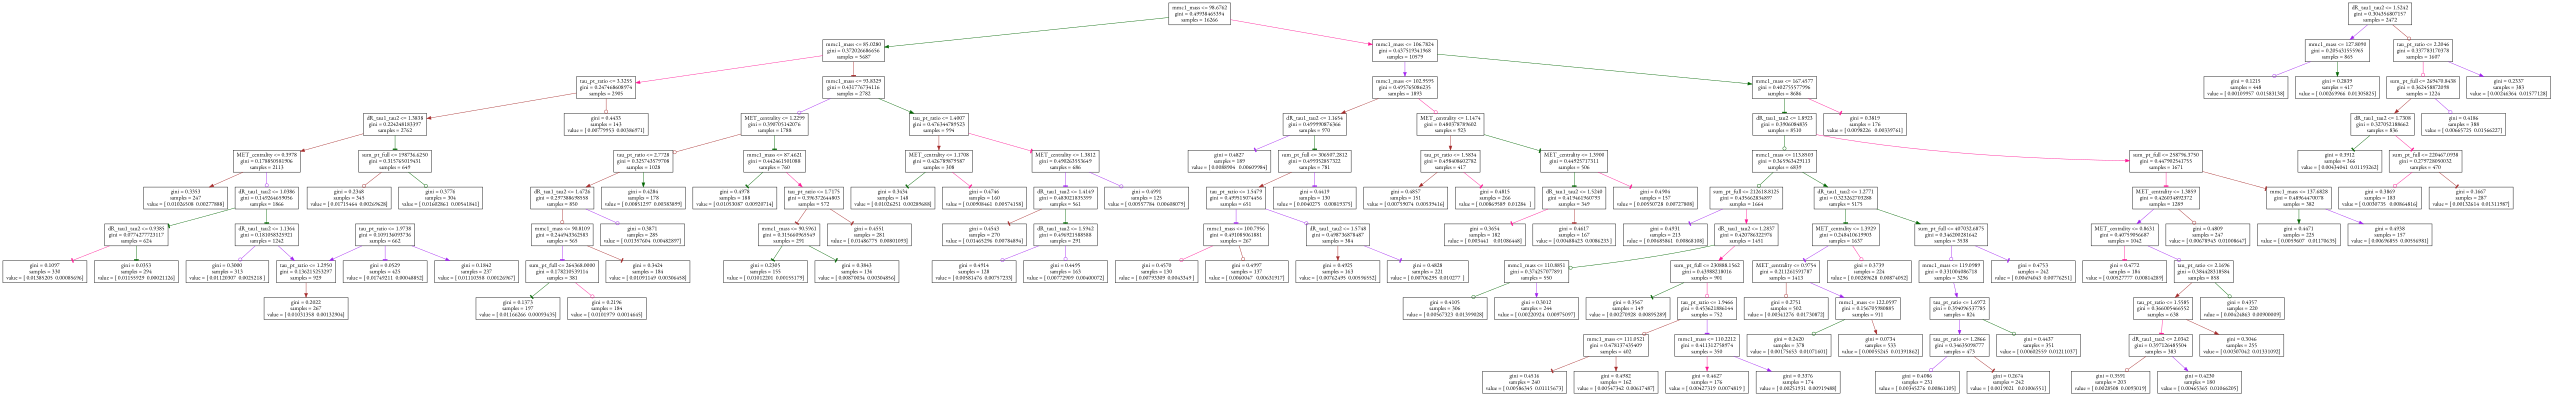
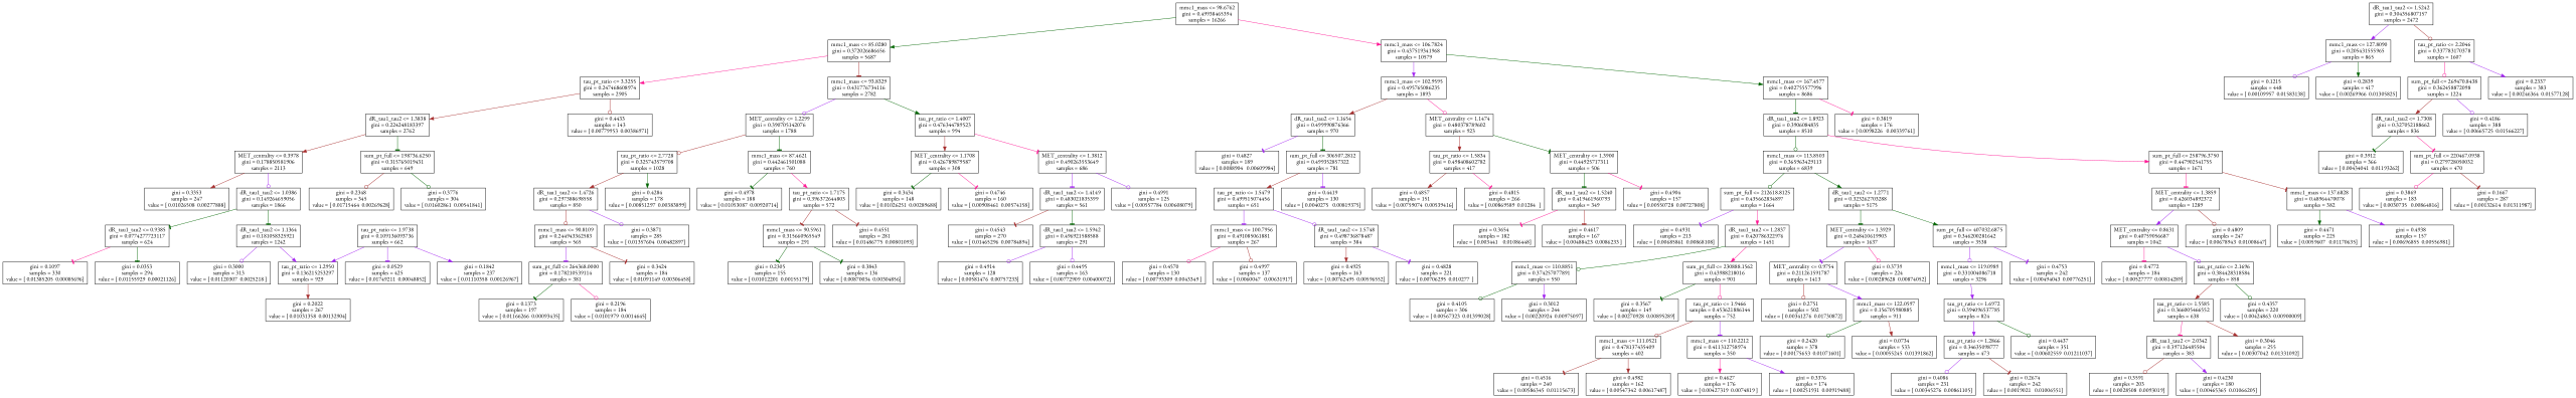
  digraph {
    fontname="EB Garamond"
    node [fontname="EB Garamond" shape=box]
    edge [arrowhead=tee color=purple fontname="EB Garamond"]
    n1 [label="mmc1_mass <= 98.6762\ngini = 0.49938465394\nsamples = 16266"]
    n2 [label="mmc1_mass <= 85.0280\ngini = 0.372026686656\nsamples = 5687"]
    n3 [label="mmc1_mass <= 106.7824\ngini = 0.437519341968\nsamples = 10579"]
    n4 [label="tau_pt_ratio <= 3.3255\ngini = 0.247468608974\nsamples = 2905"]
    n5 [label="mmc1_mass <= 93.8329\ngini = 0.431776734116\nsamples = 2782"]
    n6 [label="mmc1_mass <= 102.9595\ngini = 0.495765086235\nsamples = 1893"]
    n7 [label="mmc1_mass <= 167.4577\ngini = 0.402755577996\nsamples = 8686"]
    n8 [label="dR_tau1_tau2 <= 1.3838\ngini = 0.224248183397\nsamples = 2762"]
    n9 [label="gini = 0.4433\nsamples = 143\nvalue = [ 0.00779953  0.00386971]"]
    n10 [label="MET_centrality <= 1.2299\ngini = 0.390705142076\nsamples = 1788"]
    n11 [label="tau_pt_ratio <= 1.4007\ngini = 0.476344789523\nsamples = 994"]
    n12 [label="MET_centrality <= 0.3978\ngini = 0.178850581906\nsamples = 2113"]
    n13 [label="sum_pt_full <= 198736.6250\ngini = 0.315765019431\nsamples = 649"]
    n14 [label="gini = 0.3353\nsamples = 247\nvalue = [ 0.01026508  0.00277888]"]
    n15 [label="dR_tau1_tau2 <= 1.0386\ngini = 0.149264659056\nsamples = 1866"]
    n16 [label="gini = 0.2348\nsamples = 345\nvalue = [ 0.01715464  0.00269628]"]
    n17 [label="gini = 0.3776\nsamples = 304\nvalue = [ 0.01602861  0.00541841]"]
    n18 [label="dR_tau1_tau2 <= 0.9385\ngini = 0.0774277723117\nsamples = 624"]
    n19 [label="dR_tau1_tau2 <= 1.1364\ngini = 0.181058325921\nsamples = 1242"]
    n20 [label="gini = 0.1097\nsamples = 330\nvalue = [ 0.01385205  0.00085696]"]
    n21 [label="gini = 0.0353\nsamples = 294\nvalue = [ 0.01155929  0.00021126]"]
    n22 [label="gini = 0.3000\nsamples = 313\nvalue = [ 0.01120307  0.0025218 ]"]
    n23 [label="tau_pt_ratio <= 1.2950\ngini = 0.136215253297\nsamples = 929"]
    n24 [label="gini = 0.2022\nsamples = 267\nvalue = [ 0.01031358  0.00132904]"]
    n25 [label="tau_pt_ratio <= 1.9738\ngini = 0.109136093736\nsamples = 662"]
    n26 [label="gini = 0.0529\nsamples = 425\nvalue = [ 0.01749211  0.00048852]"]
    n27 [label="gini = 0.1842\nsamples = 237\nvalue = [ 0.01110358  0.00126967]"]
    n28 [label="tau_pt_ratio <= 2.7728\ngini = 0.325743579708\nsamples = 1028"]
    n29 [label="mmc1_mass <= 87.4621\ngini = 0.442461501088\nsamples = 760"]
    n30 [label="MET_centrality <= 1.1708\ngini = 0.426789879587\nsamples = 308"]
    n31 [label="MET_centrality <= 1.3812\ngini = 0.490263553649\nsamples = 686"]
    n32 [label="dR_tau1_tau2 <= 1.4726\ngini = 0.297388698558\nsamples = 850"]
    n33 [label="gini = 0.4284\nsamples = 178\nvalue = [ 0.00851297  0.00383899]"]
    n34 [label="gini = 0.4978\nsamples = 188\nvalue = [ 0.01053087  0.00920714]"]
    n35 [label="tau_pt_ratio <= 1.7175\ngini = 0.396372644803\nsamples = 572"]
    n36 [label="mmc1_mass <= 90.8109\ngini = 0.244943362583\nsamples = 565"]
    n37 [label="gini = 0.3871\nsamples = 285\nvalue = [ 0.01357604  0.00482897]"]
    n38 [label="sum_pt_full <= 264368.0000\ngini = 0.178210539114\nsamples = 381"]
    n39 [label="gini = 0.3424\nsamples = 184\nvalue = [ 0.01091149  0.00306458]"]
    n40 [label="gini = 0.1373\nsamples = 197\nvalue = [ 0.01166266  0.00093435]"]
    n41 [label="gini = 0.2196\nsamples = 184\nvalue = [ 0.0101979  0.0014645]"]
    n42 [label="mmc1_mass <= 90.5961\ngini = 0.315660965549\nsamples = 291"]
    n43 [label="gini = 0.4551\nsamples = 281\nvalue = [ 0.01486775  0.00801093]"]
    n44 [label="gini = 0.2305\nsamples = 155\nvalue = [ 0.01012201  0.00155179]"]
    n45 [label="gini = 0.3843\nsamples = 136\nvalue = [ 0.00870034  0.00304856]"]
    n46 [label="gini = 0.3434\nsamples = 148\nvalue = [ 0.01026251  0.00289688]"]
    n47 [label="gini = 0.4746\nsamples = 160\nvalue = [ 0.00908461  0.00574158]"]
    n48 [label="dR_tau1_tau2 <= 1.4149\ngini = 0.483021835399\nsamples = 561"]
    n49 [label="gini = 0.4991\nsamples = 125\nvalue = [ 0.00557784  0.00608079]"]
    n50 [label="gini = 0.4543\nsamples = 270\nvalue = [ 0.01465296  0.00784894]"]
    n51 [label="dR_tau1_tau2 <= 1.5942\ngini = 0.496921588588\nsamples = 291"]
    n52 [label="gini = 0.4914\nsamples = 128\nvalue = [ 0.00581476  0.00757233]"]
    n53 [label="gini = 0.4495\nsamples = 163\nvalue = [ 0.00772909  0.00400072]"]
    n54 [label="dR_tau1_tau2 <= 1.1654\ngini = 0.499990876366\nsamples = 970"]
    n55 [label="MET_centrality <= 1.1474\ngini = 0.480378789602\nsamples = 923"]
    n56 [label="dR_tau1_tau2 <= 1.8923\ngini = 0.3906084835\nsamples = 8510"]
    n57 [label="gini = 0.3819\nsamples = 176\nvalue = [ 0.0098226   0.00339761]"]
    n58 [label="gini = 0.4827\nsamples = 189\nvalue = [ 0.0088904   0.00609984]"]
    n59 [label="sum_pt_full <= 306507.2812\ngini = 0.499352857322\nsamples = 781"]
    n60 [label="tau_pt_ratio <= 1.5834\ngini = 0.498408602782\nsamples = 417"]
    n61 [label="MET_centrality <= 1.3900\ngini = 0.44925717311\nsamples = 506"]
    n62 [label="tau_pt_ratio <= 1.5479\ngini = 0.499515074456\nsamples = 651"]
    n63 [label="gini = 0.4419\nsamples = 130\nvalue = [ 0.0040275   0.00819375]"]
    n64 [label="mmc1_mass <= 100.7956\ngini = 0.491085061881\nsamples = 267"]
    n65 [label="dR_tau1_tau2 <= 1.5748\ngini = 0.498736878487\nsamples = 384"]
    n66 [label="gini = 0.4570\nsamples = 130\nvalue = [ 0.00793309  0.0043349 ]"]
    n67 [label="gini = 0.4997\nsamples = 137\nvalue = [ 0.0060047   0.00631917]"]
    n68 [label="gini = 0.4925\nsamples = 163\nvalue = [ 0.00762495  0.00596552]"]
    n69 [label="gini = 0.4828\nsamples = 221\nvalue = [ 0.00706295  0.010277  ]"]
    n70 [label="gini = 0.4857\nsamples = 151\nvalue = [ 0.00759074  0.00539416]"]
    n71 [label="gini = 0.4815\nsamples = 266\nvalue = [ 0.00869589  0.01284   ]"]
    n72 [label="dR_tau1_tau2 <= 1.5240\ngini = 0.419461960793\nsamples = 349"]
    n73 [label="gini = 0.4904\nsamples = 157\nvalue = [ 0.00550728  0.00727808]"]
    n74 [label="gini = 0.3654\nsamples = 182\nvalue = [ 0.003441    0.01086448]"]
    n75 [label="gini = 0.4617\nsamples = 167\nvalue = [ 0.00488423  0.0086233 ]"]
    n76 [label="mmc1_mass <= 113.8503\ngini = 0.365963429113\nsamples = 6839"]
    n77 [label="sum_pt_full <= 258796.3750\ngini = 0.447902541755\nsamples = 1671"]
    n78 [label="sum_pt_full <= 212618.8125\ngini = 0.435662834897\nsamples = 1664"]
    n79 [label="dR_tau1_tau2 <= 1.2771\ngini = 0.323262703288\nsamples = 5175"]
    n80 [label="MET_centrality <= 1.3859\ngini = 0.426034892372\nsamples = 1289"]
    n81 [label="mmc1_mass <= 137.6828\ngini = 0.48964470078\nsamples = 382"]
    n82 [label="gini = 0.4931\nsamples = 213\nvalue = [ 0.00685861  0.00868108]"]
    n83 [label="dR_tau1_tau2 <= 1.2837\ngini = 0.420786322976\nsamples = 1451"]
    n84 [label="MET_centrality <= 1.3929\ngini = 0.248410619903\nsamples = 1637"]
    n85 [label="sum_pt_full <= 407032.6875\ngini = 0.346200281642\nsamples = 3538"]
    n86 [label="mmc1_mass <= 110.8851\ngini = 0.374257077891\nsamples = 550"]
    n87 [label="sum_pt_full <= 230888.1562\ngini = 0.43988218016\nsamples = 901"]
    n88 [label="gini = 0.4105\nsamples = 306\nvalue = [ 0.00567323  0.01399028]"]
    n89 [label="gini = 0.3012\nsamples = 244\nvalue = [ 0.00220924  0.00975097]"]
    n90 [label="gini = 0.3567\nsamples = 149\nvalue = [ 0.00270928  0.00895289]"]
-   n91 [label="tau_pt_ratio <= 1.9466\ngini = 0.453621886144\nsamples = 752"]
+   n91 [label="tau_pt_ratio <= 1.9466\nsamples = 0.453621886144\nsamples = 752"]
    n92 [label="mmc1_mass <= 111.0521\ngini = 0.478137435409\nsamples = 402"]
    n93 [label="mmc1_mass <= 110.2212\ngini = 0.411312758974\nsamples = 350"]
    n94 [label="gini = 0.4516\nsamples = 240\nvalue = [ 0.00586345  0.01115673]"]
    n95 [label="gini = 0.4982\nsamples = 162\nvalue = [ 0.00547342  0.00617487]"]
    n96 [label="gini = 0.4627\nsamples = 176\nvalue = [ 0.00427319  0.0074819 ]"]
    n97 [label="gini = 0.3376\nsamples = 174\nvalue = [ 0.00251931  0.00919488]"]
    n98 [label="MET_centrality <= 0.9754\ngini = 0.211261591787\nsamples = 1413"]
    n99 [label="gini = 0.3739\nsamples = 224\nvalue = [ 0.00289628  0.00874052]"]
    n100 [label="mmc1_mass <= 119.0989\ngini = 0.331004086718\nsamples = 3296"]
    n101 [label="gini = 0.4753\nsamples = 242\nvalue = [ 0.00494043  0.00776251]"]
    n102 [label="gini = 0.2751\nsamples = 502\nvalue = [ 0.00341276  0.01730872]"]
    n103 [label="mmc1_mass <= 122.0597\ngini = 0.156705980885\nsamples = 911"]
    n104 [label="gini = 0.2420\nsamples = 378\nvalue = [ 0.00175653  0.01071601]"]
    n105 [label="gini = 0.0734\nsamples = 533\nvalue = [ 0.00055245  0.01391862]"]
    n106 [label="tau_pt_ratio <= 1.6972\ngini = 0.394096537785\nsamples = 824"]
    n107 [label="tau_pt_ratio <= 1.2866\ngini = 0.34635098777\nsamples = 473"]
    n108 [label="gini = 0.4437\nsamples = 351\nvalue = [ 0.00602559  0.01211037]"]
    n109 [label="dR_tau1_tau2 <= 1.5242\ngini = 0.304356807157\nsamples = 2472"]
    n110 [label="mmc1_mass <= 127.8090\ngini = 0.205431555965\nsamples = 865"]
    n111 [label="tau_pt_ratio <= 2.2046\ngini = 0.337783170378\nsamples = 1607"]
    n112 [label="gini = 0.4086\nsamples = 231\nvalue = [ 0.00345276  0.00861105]"]
    n113 [label="gini = 0.2674\nsamples = 242\nvalue = [ 0.0019021   0.01006551]"]
    n114 [label="gini = 0.1215\nsamples = 448\nvalue = [ 0.00109957  0.01583138]"]
    n115 [label="gini = 0.2839\nsamples = 417\nvalue = [ 0.00269966  0.01305825]"]
    n116 [label="sum_pt_full <= 269470.8438\ngini = 0.362458872098\nsamples = 1224"]
    n117 [label="gini = 0.2337\nsamples = 383\nvalue = [ 0.00246364  0.01577128]"]
    n118 [label="dR_tau1_tau2 <= 1.7308\ngini = 0.327052188662\nsamples = 836"]
    n119 [label="gini = 0.4186\nsamples = 388\nvalue = [ 0.00665725  0.01566227]"]
    n120 [label="gini = 0.3912\nsamples = 366\nvalue = [ 0.00434041  0.01193262]"]
    n121 [label="sum_pt_full <= 220467.0938\ngini = 0.279728050032\nsamples = 470"]
    n122 [label="gini = 0.3869\nsamples = 183\nvalue = [ 0.0030735   0.00864816]"]
    n123 [label="gini = 0.1667\nsamples = 287\nvalue = [ 0.00132614  0.01311987]"]
    n124 [label="MET_centrality <= 0.8631\ngini = 0.40759056687\nsamples = 1042"]
    n125 [label="gini = 0.4809\nsamples = 247\nvalue = [ 0.00678943  0.01008647]"]
    n126 [label="gini = 0.4471\nsamples = 225\nvalue = [ 0.0059607   0.01170635]"]
    n127 [label="gini = 0.4938\nsamples = 157\nvalue = [ 0.00696855  0.00556981]"]
    n128 [label="gini = 0.4772\nsamples = 184\nvalue = [ 0.00527777  0.00814289]"]
    n129 [label="tau_pt_ratio <= 2.1696\ngini = 0.384428318584\nsamples = 858"]
    n130 [label="tau_pt_ratio <= 1.5585\ngini = 0.366005466552\nsamples = 638"]
    n131 [label="gini = 0.4357\nsamples = 220\nvalue = [ 0.00424863  0.00900009]"]
    n132 [label="dR_tau1_tau2 <= 2.0342\ngini = 0.397126485504\nsamples = 383"]
    n133 [label="gini = 0.3046\nsamples = 255\nvalue = [ 0.00307042  0.01331092]"]
    n134 [label="gini = 0.3591\nsamples = 203\nvalue = [ 0.0028508  0.0093019]"]
    n135 [label="gini = 0.4230\nsamples = 180\nvalue = [ 0.00465365  0.01066205]"]
    n1 -> n2 [arrowhead=normal color=darkgreen]
    n1 -> n3 [arrowhead=normal color=deeppink]
    n2 -> n4 [arrowhead=normal color=deeppink]
    n2 -> n5 [color=brown]
    n3 -> n6 [arrowhead=normal]
    n3 -> n7 [arrowhead=normal color=darkgreen]
    n4 -> n8 [arrowhead=normal color=brown]
    n4 -> n9 [arrowhead=odot color=brown]
    n5 -> n10 [arrowhead=odot]
    n5 -> n11 [arrowhead=normal color=darkgreen]
    n6 -> n54 [arrowhead=normal color=brown]
    n6 -> n55 [arrowhead=odot color=deeppink]
    n7 -> n56 [color=darkgreen]
    n7 -> n57 [color=deeppink]
    n8 -> n12 [arrowhead=normal color=brown]
    n8 -> n13 [color=darkgreen]
    n10 -> n28 [arrowhead=odot color=brown]
    n10 -> n29 [color=darkgreen]
    n11 -> n30 [arrowhead=normal color=brown]
    n11 -> n31 [color=deeppink]
    n12 -> n14 [arrowhead=normal color=brown]
    n12 -> n15 [arrowhead=odot]
    n13 -> n16 [arrowhead=odot color=brown]
    n13 -> n17 [arrowhead=odot color=darkgreen]
    n15 -> n18 [color=darkgreen]
    n15 -> n19 [color=darkgreen]
    n18 -> n20 [color=deeppink]
    n18 -> n21 [color=darkgreen]
    n19 -> n22 [arrowhead=odot]
    n19 -> n23 [arrowhead=normal]
    n23 -> n24 [arrowhead=normal color=brown]
    n25 -> n23 [arrowhead=normal]
    n25 -> n26
    n25 -> n27 [arrowhead=normal]
    n28 -> n32 [arrowhead=normal color=brown]
    n28 -> n33 [arrowhead=normal color=darkgreen]
    n29 -> n34 [color=darkgreen]
    n29 -> n35 [arrowhead=normal color=deeppink]
    n30 -> n46 [color=darkgreen]
    n30 -> n47 [color=deeppink]
    n31 -> n48
    n31 -> n49 [arrowhead=odot]
    n32 -> n36 [arrowhead=odot color=brown]
    n32 -> n37 [arrowhead=odot]
    n35 -> n42 [color=brown]
    n35 -> n43 [color=brown]
    n36 -> n38
    n36 -> n39 [color=brown]
    n38 -> n40 [color=darkgreen]
    n38 -> n41 [arrowhead=odot color=deeppink]
    n42 -> n44 [color=darkgreen]
    n42 -> n45 [color=darkgreen]
    n48 -> n50 [color=brown]
    n48 -> n51 [color=darkgreen]
    n51 -> n52 [arrowhead=odot]
    n51 -> n53 [arrowhead=odot]
    n54 -> n58
    n54 -> n59 [color=darkgreen]
    n55 -> n60 [arrowhead=normal color=brown]
    n55 -> n61 [color=darkgreen]
    n56 -> n76 [arrowhead=odot color=darkgreen]
    n56 -> n77 [arrowhead=normal color=deeppink]
    n59 -> n62 [arrowhead=normal color=brown]
    n59 -> n63
    n60 -> n70 [arrowhead=normal color=brown]
    n60 -> n71 [color=deeppink]
    n61 -> n72 [color=darkgreen]
    n61 -> n73 [color=deeppink]
    n62 -> n64
    n62 -> n65 [arrowhead=odot]
    n64 -> n66 [arrowhead=odot color=deeppink]
    n64 -> n67 [arrowhead=odot color=brown]
    n65 -> n68 [arrowhead=normal color=brown]
    n65 -> n69
    n72 -> n74 [color=deeppink]
    n72 -> n75 [color=brown]
    n76 -> n78 [arrowhead=odot color=darkgreen]
    n76 -> n79 [arrowhead=normal color=darkgreen]
    n77 -> n80 [color=deeppink]
    n77 -> n81 [color=brown]
    n78 -> n82
    n78 -> n83 [arrowhead=normal color=deeppink]
    n79 -> n84 [color=darkgreen]
    n79 -> n85 [arrowhead=normal color=darkgreen]
    n80 -> n124 [arrowhead=normal]
    n80 -> n125 [arrowhead=odot color=brown]
    n81 -> n126 [arrowhead=normal color=darkgreen]
    n81 -> n127 [arrowhead=normal]
    n83 -> n86 [arrowhead=odot color=darkgreen]
    n83 -> n87 [arrowhead=normal color=deeppink]
    n84 -> n98
    n84 -> n99 [arrowhead=odot color=deeppink]
    n85 -> n100 [arrowhead=odot]
    n85 -> n101
    n86 -> n88 [arrowhead=odot color=darkgreen]
    n86 -> n89 [arrowhead=normal]
    n87 -> n90 [color=darkgreen]
    n87 -> n91 [arrowhead=odot color=deeppink]
    n91 -> n92 [arrowhead=odot color=brown]
    n91 -> n93
    n92 -> n94 [color=brown]
    n92 -> n95 [arrowhead=normal color=brown]
    n93 -> n96 [arrowhead=normal color=deeppink]
    n93 -> n97 [arrowhead=normal]
    n98 -> n102 [arrowhead=odot color=brown]
    n98 -> n103 [arrowhead=normal]
    n100 -> n106 [arrowhead=normal]
    n103 -> n104 [arrowhead=odot color=darkgreen]
    n103 -> n105 [arrowhead=normal color=brown]
    n106 -> n107 [arrowhead=normal]
    n106 -> n108 [arrowhead=odot color=darkgreen]
    n107 -> n112 [arrowhead=odot]
    n107 -> n113 [color=brown]
    n109 -> n110 [arrowhead=normal]
    n109 -> n111 [arrowhead=odot color=brown]
    n110 -> n114 [arrowhead=odot]
    n110 -> n115 [arrowhead=normal color=darkgreen]
    n111 -> n116 [arrowhead=odot color=deeppink]
    n111 -> n117 [arrowhead=normal]
    n116 -> n118 [arrowhead=normal color=brown]
    n116 -> n119 [arrowhead=odot]
    n118 -> n120 [color=darkgreen]
    n118 -> n121 [color=deeppink]
    n121 -> n122 [arrowhead=odot color=deeppink]
    n121 -> n123 [color=brown]
    n124 -> n128 [color=deeppink]
    n124 -> n129 [arrowhead=odot]
    n129 -> n130 [arrowhead=normal color=brown]
    n129 -> n131 [arrowhead=odot color=darkgreen]
    n130 -> n132 [color=deeppink]
    n130 -> n133 [arrowhead=normal color=brown]
    n132 -> n134 [arrowhead=odot color=brown]
    n132 -> n135 [arrowhead=normal]
  }
